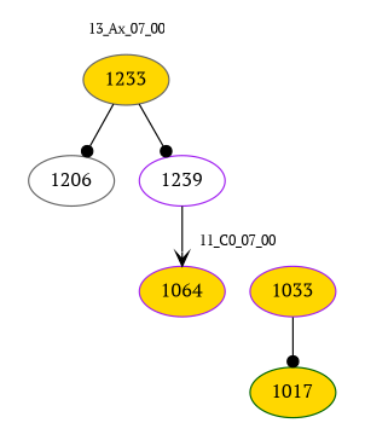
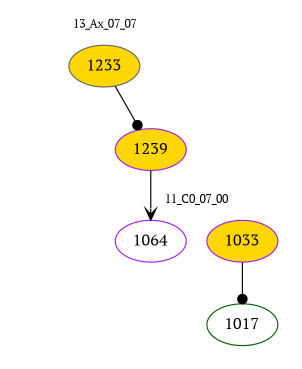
  digraph {
    fontname="PT Serif"
    node [color=purple fillcolor=gold fontname="PT Serif" style=filled]
    edge [arrowhead=dot color=black fontname="PT Serif"]
    n1 [color=gray40 label=1233]
-   n2 [color=gray40 fillcolor=white label=1206]
-   n3 [fillcolor=white label=1239]
+   n3 [label=1239]
    n4 [label=1033]
-   n5 [color=darkgreen label=1017]
-   n6 [label=1064]
+   n5 [color=darkgreen fillcolor=white label=1017]
+   n6 [fillcolor=white label=1064]
    subgraph cluster_1 {
      color=white
      fontsize=10
-     label="13_Ax_07_00"
+     label="13_Ax_07_07"
      n1
-     n2
      n3
    }
    subgraph cluster_2 {
      color=white
      fontsize=10
      label="11_C0_07_00"
      n4
      n5
      n6
    }
-   n1 -> n2
    n1 -> n3
    n3 -> n6 [arrowhead=vee]
    n4 -> n5
  }
